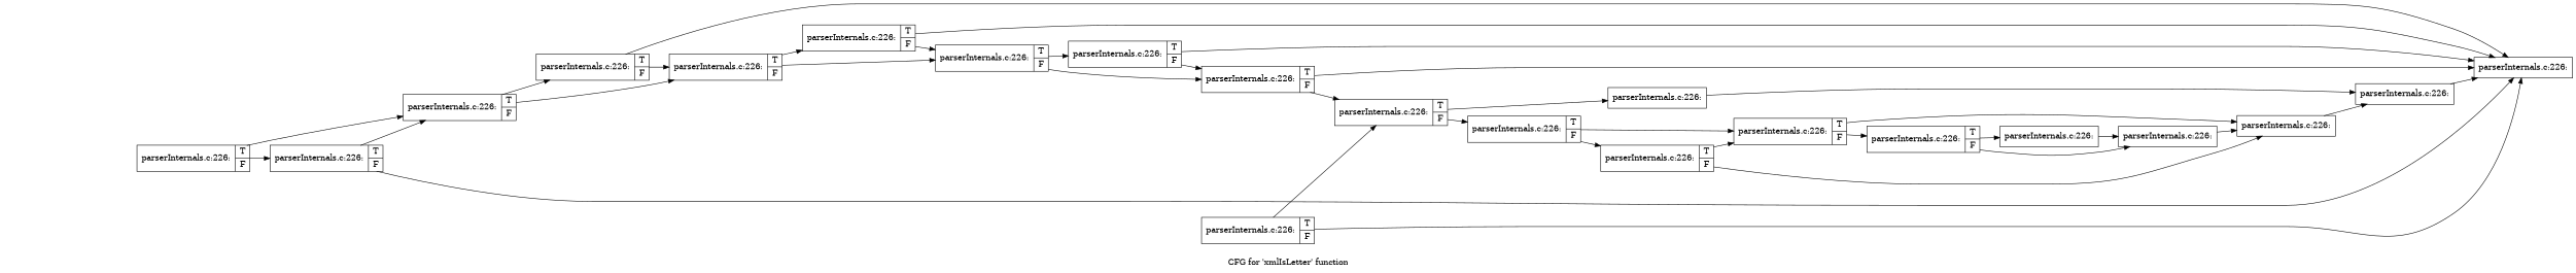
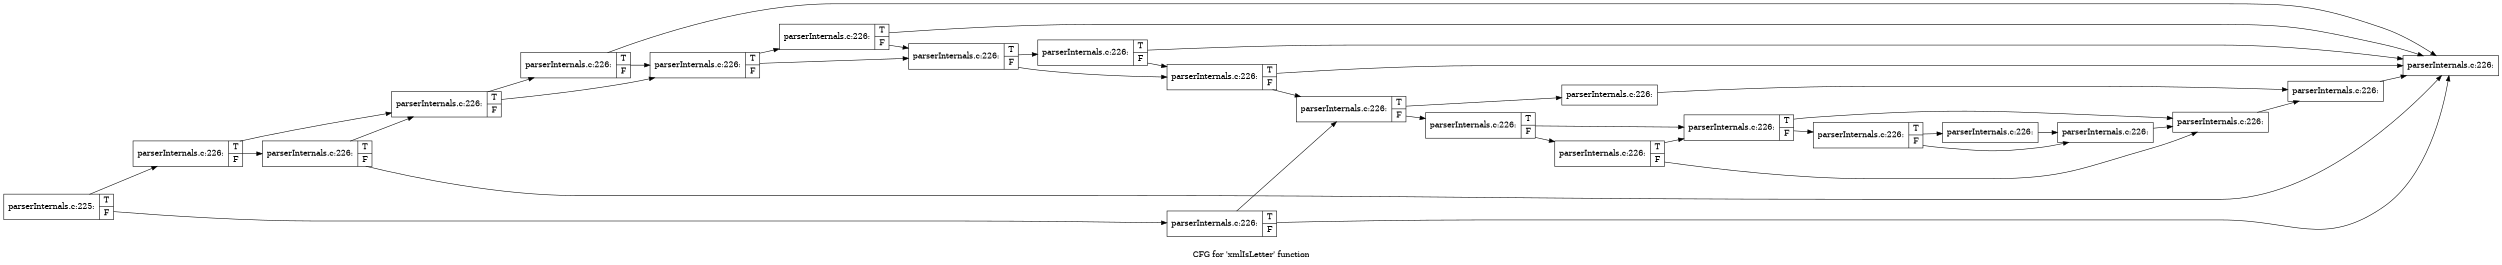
  digraph {
    label="CFG for 'xmlIsLetter' function"
    rankdir=LR
    node [shape=record]
+   n1 [label="{parserInternals.c:225:|{<s0>T|<s1>F}}"]
    n2 [label="{parserInternals.c:226:|{<s0>T|<s1>F}}"]
    n3 [label="{parserInternals.c:226:|{<s0>T|<s1>F}}"]
    n4 [label="{parserInternals.c:226:|{<s0>T|<s1>F}}"]
    n5 [label="{parserInternals.c:226:|{<s0>T|<s1>F}}"]
    n6 [label="{parserInternals.c:226:}"]
    n7 [label="{parserInternals.c:226:|{<s0>T|<s1>F}}"]
    n8 [label="{parserInternals.c:226:|{<s0>T|<s1>F}}"]
    n9 [label="{parserInternals.c:226:|{<s0>T|<s1>F}}"]
    n10 [label="{parserInternals.c:226:|{<s0>T|<s1>F}}"]
    n11 [label="{parserInternals.c:226:|{<s0>T|<s1>F}}"]
    n12 [label="{parserInternals.c:226:|{<s0>T|<s1>F}}"]
    n13 [label="{parserInternals.c:226:|{<s0>T|<s1>F}}"]
    n14 [label="{parserInternals.c:226:}"]
    n15 [label="{parserInternals.c:226:|{<s0>T|<s1>F}}"]
    n16 [label="{parserInternals.c:226:}"]
    n17 [label="{parserInternals.c:226:|{<s0>T|<s1>F}}"]
    n18 [label="{parserInternals.c:226:|{<s0>T|<s1>F}}"]
    n19 [label="{parserInternals.c:226:}"]
    n20 [label="{parserInternals.c:226:|{<s0>T|<s1>F}}"]
    n21 [label="{parserInternals.c:226:}"]
    n22 [label="{parserInternals.c:226:}"]
+   n1 -> n2
+   n1 -> n3
    n2 -> n4
    n2 -> n5
    n3 -> n6
    n3 -> n7
    n4 -> n5
    n4 -> n6
    n5 -> n8
    n5 -> n9
    n7 -> n14
    n7 -> n15
    n8 -> n6
    n8 -> n9
    n9 -> n10
    n9 -> n11
    n10 -> n6
    n10 -> n11
    n11 -> n12
    n11 -> n13
    n12 -> n6
    n12 -> n13
    n13 -> n6
    n13 -> n7
    n14 -> n16
    n15 -> n17
    n15 -> n18
    n16 -> n6
    n17 -> n18
    n17 -> n19
    n18 -> n19
    n18 -> n20
    n19 -> n16
    n20 -> n21
    n20 -> n22
    n21 -> n22
    n22 -> n19
  }
